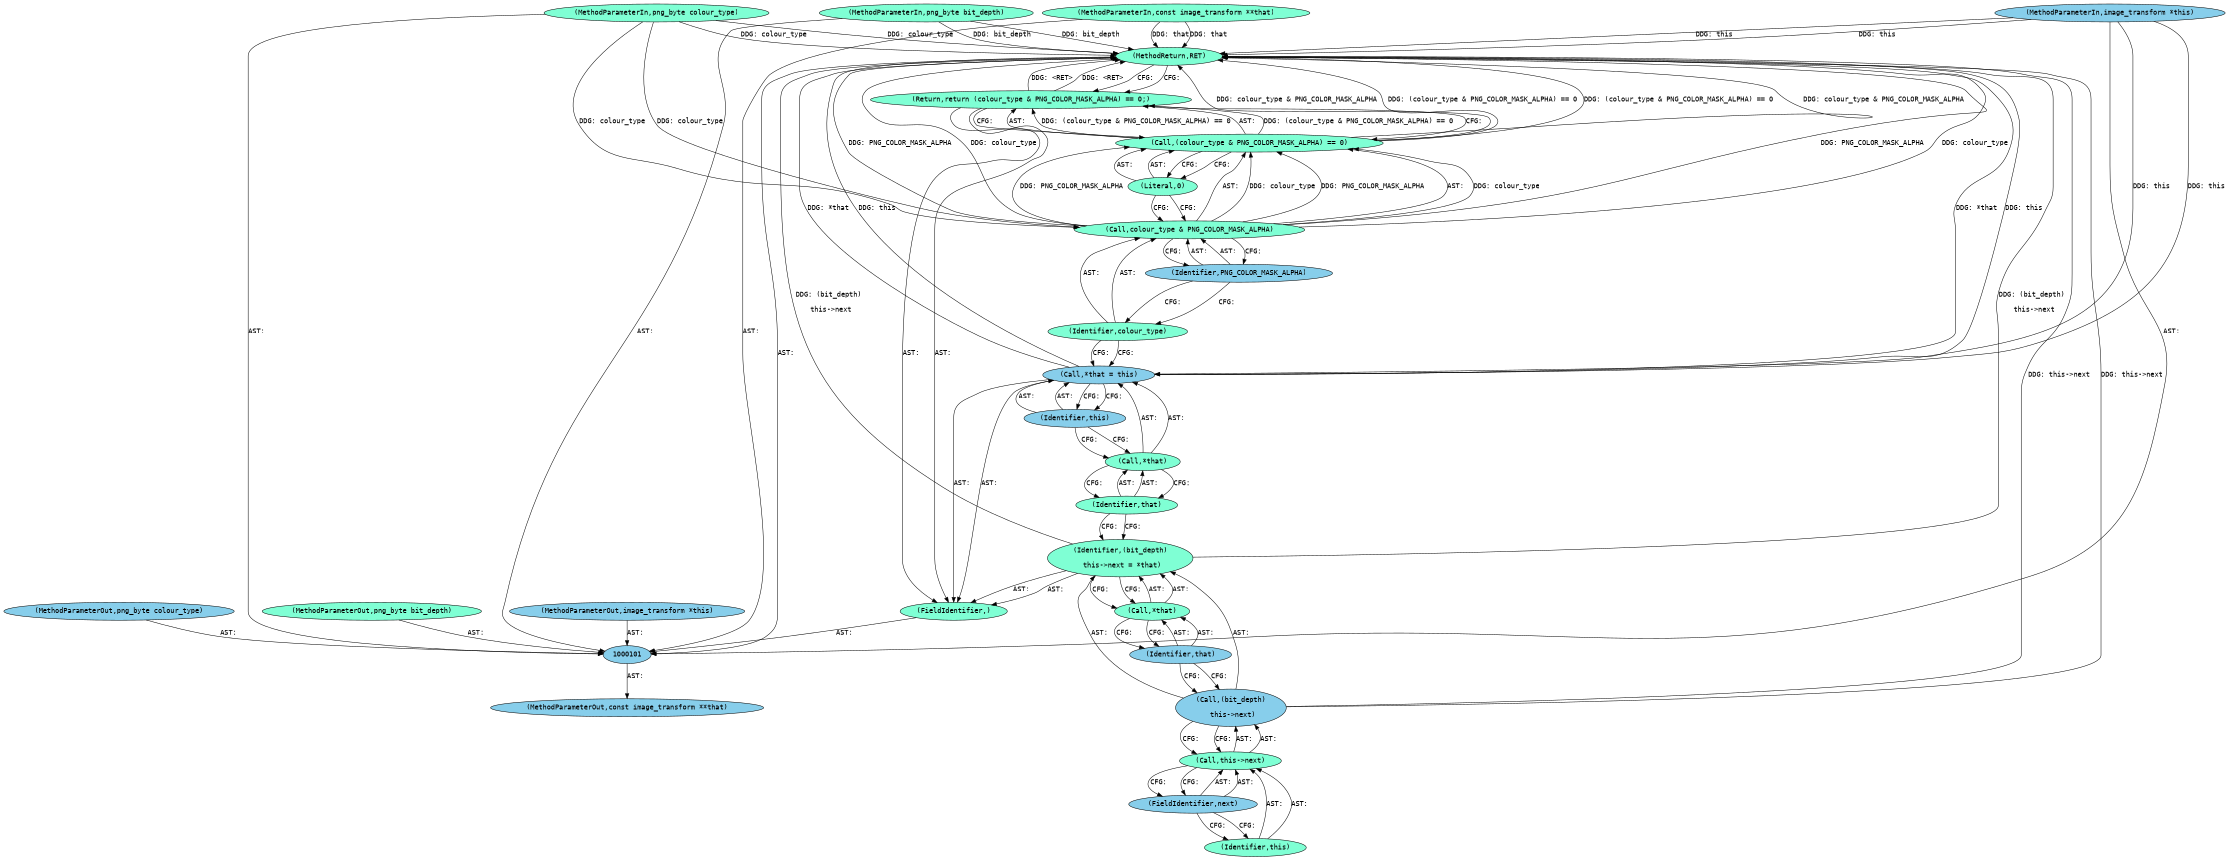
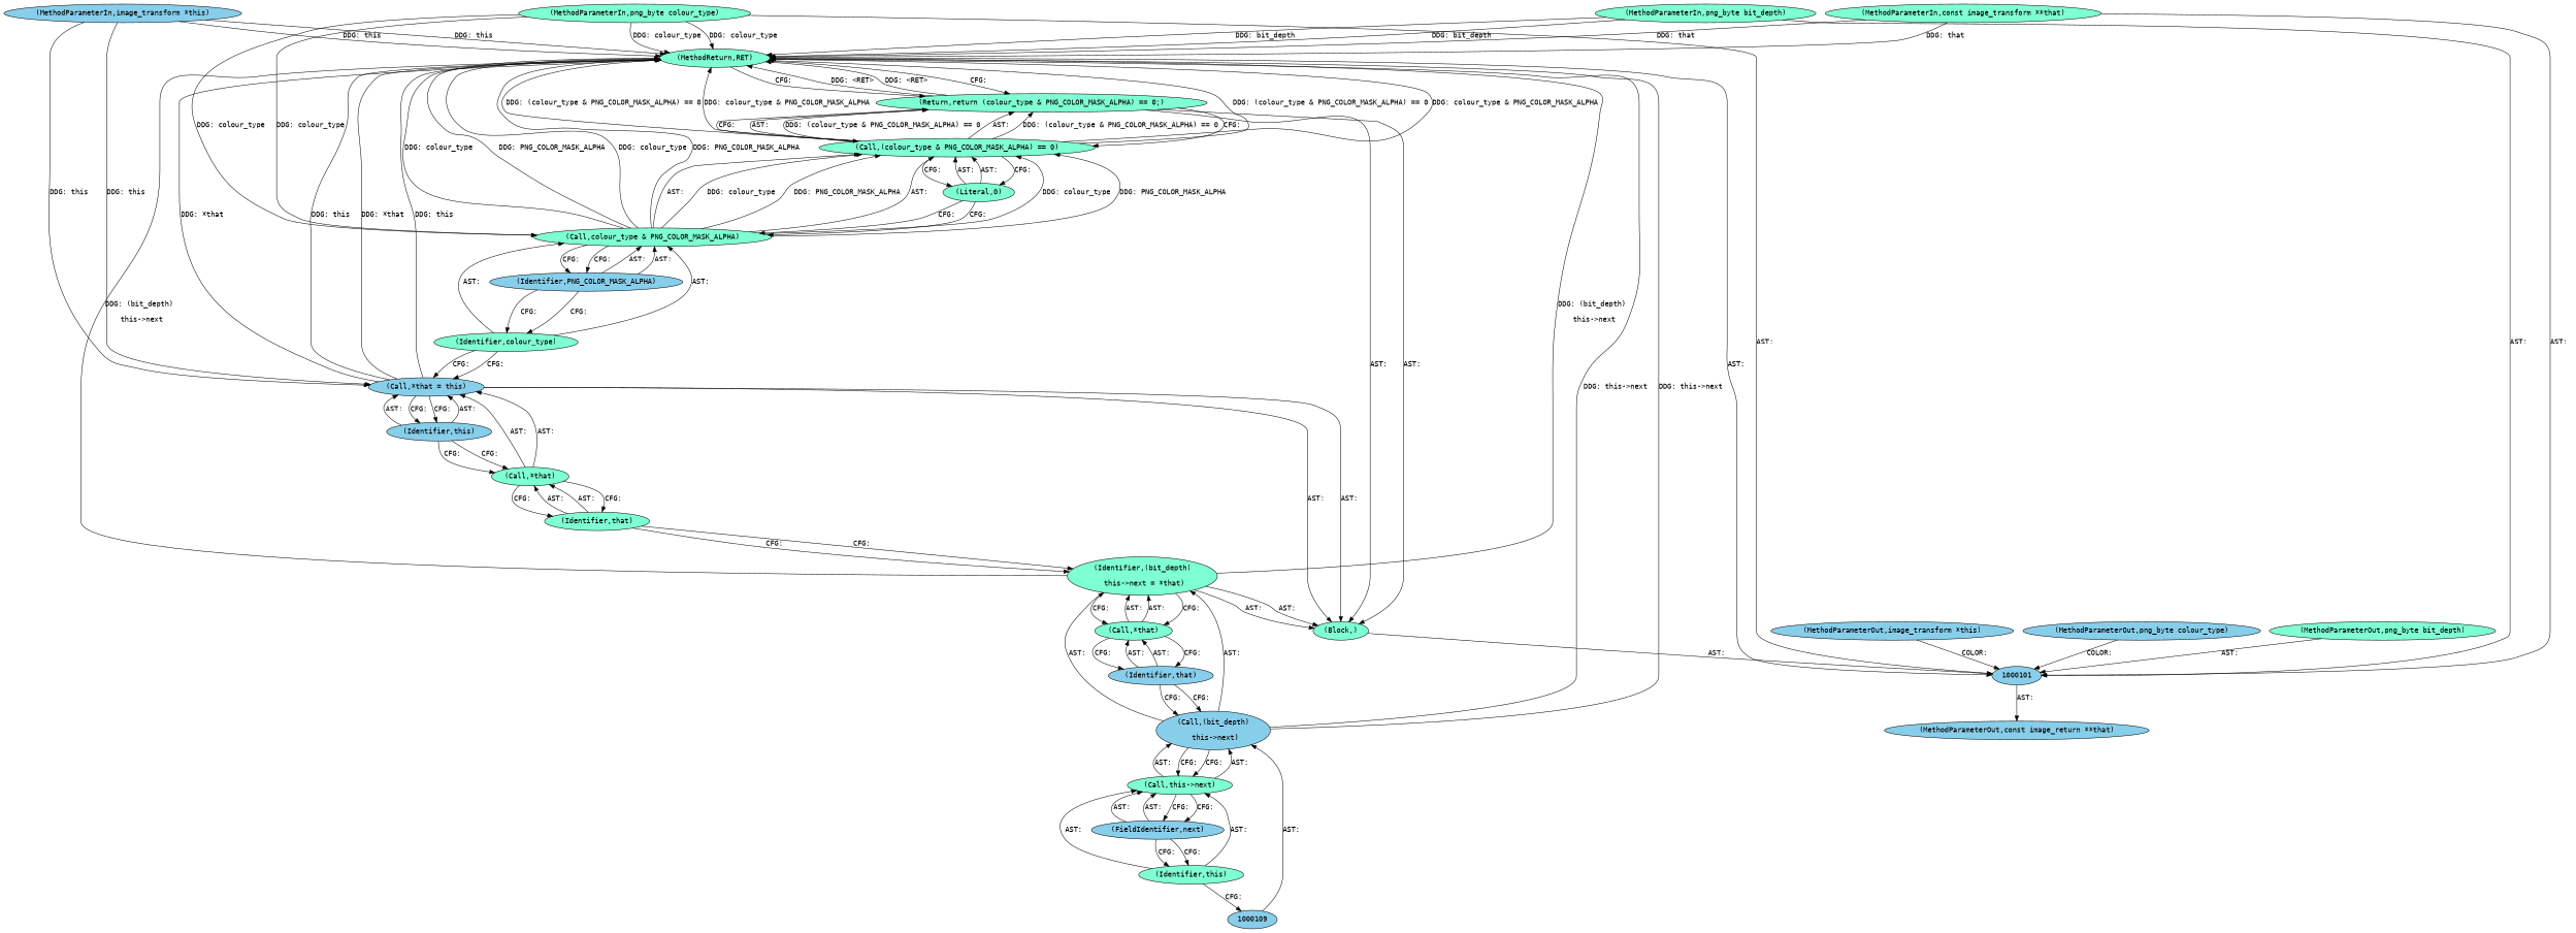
  digraph {
    fontname="DejaVu Sans Mono"
    node [fillcolor=aquamarine fontname="DejaVu Sans Mono" style=filled]
    edge [fontname="DejaVu Sans Mono"]
    n1 [label="(MethodReturn,RET)"]
    n2 [label="(Return,return (colour_type & PNG_COLOR_MASK_ALPHA) == 0;)"]
    1000101 [fillcolor=skyblue]
    n4 [label="(Call,(colour_type & PNG_COLOR_MASK_ALPHA) == 0)"]
-   n5 [label="(FieldIdentifier,)"]
-   n6 [fillcolor=skyblue label="(MethodParameterOut,const image_transform **that)"]
+   n5 [label="(Block,)"]
+   n6 [fillcolor=skyblue label="(MethodParameterOut,const image_return **that)"]
    n7 [fillcolor=skyblue label="(MethodParameterIn,image_transform *this)"]
    n8 [fillcolor=skyblue label="(Call,*that = this)"]
    n9 [fillcolor=skyblue label="(Identifier,this)"]
    n10 [fillcolor=skyblue label="(MethodParameterOut,image_transform *this)"]
    n11 [label="(Literal,0)"]
    n12 [fillcolor=skyblue label="(Identifier,PNG_COLOR_MASK_ALPHA)"]
    n13 [label="(Call,colour_type & PNG_COLOR_MASK_ALPHA)"]
    n14 [label="(Identifier,colour_type)"]
    n15 [label="(MethodParameterIn,png_byte colour_type)"]
    n16 [fillcolor=skyblue label="(MethodParameterOut,png_byte colour_type)"]
    n17 [label="(MethodParameterIn,const image_transform **that)"]
    n18 [label="(MethodParameterIn,png_byte bit_depth)"]
    n19 [label="(MethodParameterOut,png_byte bit_depth)"]
    n20 [label="(Identifier,(bit_depth)\n \n this->next = *that)"]
    n21 [label="(Call,*that)"]
    n22 [fillcolor=skyblue label="(Identifier,that)"]
    n23 [fillcolor=skyblue label="(Call,(bit_depth)\n \n this->next)"]
    n24 [label="(Call,this->next)"]
    n25 [fillcolor=skyblue label="(FieldIdentifier,next)"]
    n26 [label="(Identifier,this)"]
+   1000109 [fillcolor=skyblue]
    n28 [label="(Call,*that)"]
    n29 [label="(Identifier,that)"]
    n1 -> n2 [label="CFG: "]
    n1 -> n2 [label="CFG: "]
    n1 -> 1000101 [label="AST: "]
    n2 -> n1 [label="DDG: <RET>"]
    n2 -> n1 [label="DDG: <RET>"]
    n2 -> n4 [label="CFG: "]
    n2 -> n4 [label="CFG: "]
    n2 -> n5 [label="AST: "]
    n2 -> n5 [label="AST: "]
    1000101 -> n6 [label="AST: "]
    n4 -> n1 [label="DDG: colour_type & PNG_COLOR_MASK_ALPHA"]
    n4 -> n1 [label="DDG: (colour_type & PNG_COLOR_MASK_ALPHA) == 0"]
    n4 -> n1 [label="DDG: colour_type & PNG_COLOR_MASK_ALPHA"]
    n4 -> n1 [label="DDG: (colour_type & PNG_COLOR_MASK_ALPHA) == 0"]
    n4 -> n2 [label="AST: "]
    n4 -> n2 [label="DDG: (colour_type & PNG_COLOR_MASK_ALPHA) == 0"]
    n4 -> n2 [label="AST: "]
    n4 -> n2 [label="DDG: (colour_type & PNG_COLOR_MASK_ALPHA) == 0"]
    n4 -> n11 [label="CFG: "]
    n4 -> n11 [label="CFG: "]
    n5 -> 1000101 [label="AST: "]
    n7 -> n1 [label="DDG: this"]
    n7 -> n1 [label="DDG: this"]
-   n7 -> 1000101 [label="AST: "]
    n7 -> n8 [label="DDG: this"]
    n7 -> n8 [label="DDG: this"]
    n8 -> n1 [label="DDG: this"]
    n8 -> n1 [label="DDG: *that"]
    n8 -> n1 [label="DDG: this"]
    n8 -> n1 [label="DDG: *that"]
    n8 -> n5 [label="AST: "]
    n8 -> n5 [label="AST: "]
    n8 -> n9 [label="CFG: "]
    n8 -> n9 [label="CFG: "]
    n9 -> n8 [label="AST: "]
    n9 -> n8 [label="AST: "]
    n9 -> n28 [label="CFG: "]
    n9 -> n28 [label="CFG: "]
-   n10 -> 1000101 [label="AST: "]
+   n10 -> 1000101 [label="COLOR: "]
    n11 -> n4 [label="AST: "]
    n11 -> n4 [label="AST: "]
    n11 -> n13 [label="CFG: "]
    n11 -> n13 [label="CFG: "]
    n12 -> n13 [label="AST: "]
    n12 -> n13 [label="AST: "]
    n12 -> n14 [label="CFG: "]
    n12 -> n14 [label="CFG: "]
    n13 -> n1 [label="DDG: PNG_COLOR_MASK_ALPHA"]
    n13 -> n1 [label="DDG: colour_type"]
    n13 -> n1 [label="DDG: PNG_COLOR_MASK_ALPHA"]
    n13 -> n1 [label="DDG: colour_type"]
    n13 -> n4 [label="AST: "]
    n13 -> n4 [label="DDG: colour_type"]
    n13 -> n4 [label="DDG: PNG_COLOR_MASK_ALPHA"]
    n13 -> n4 [label="AST: "]
    n13 -> n4 [label="DDG: colour_type"]
    n13 -> n4 [label="DDG: PNG_COLOR_MASK_ALPHA"]
    n13 -> n12 [label="CFG: "]
    n13 -> n12 [label="CFG: "]
    n14 -> n8 [label="CFG: "]
    n14 -> n8 [label="CFG: "]
    n14 -> n13 [label="AST: "]
    n14 -> n13 [label="AST: "]
    n15 -> n1 [label="DDG: colour_type"]
    n15 -> n1 [label="DDG: colour_type"]
    n15 -> 1000101 [label="AST: "]
    n15 -> n13 [label="DDG: colour_type"]
    n15 -> n13 [label="DDG: colour_type"]
-   n16 -> 1000101 [label="AST: "]
+   n16 -> 1000101 [label="COLOR: "]
    n17 -> n1 [label="DDG: that"]
    n17 -> n1 [label="DDG: that"]
    n17 -> 1000101 [label="AST: "]
    n18 -> n1 [label="DDG: bit_depth"]
    n18 -> n1 [label="DDG: bit_depth"]
    n18 -> 1000101 [label="AST: "]
    n19 -> 1000101 [label="AST: "]
    n20 -> n1 [label="DDG: (bit_depth)\n \n this->next"]
    n20 -> n1 [label="DDG: (bit_depth)\n \n this->next"]
    n20 -> n5 [label="AST: "]
    n20 -> n5 [label="AST: "]
    n20 -> n21 [label="CFG: "]
    n20 -> n21 [label="CFG: "]
    n21 -> n20 [label="AST: "]
    n21 -> n20 [label="AST: "]
    n21 -> n22 [label="CFG: "]
    n21 -> n22 [label="CFG: "]
    n22 -> n21 [label="AST: "]
    n22 -> n21 [label="AST: "]
    n22 -> n23 [label="CFG: "]
    n22 -> n23 [label="CFG: "]
    n23 -> n1 [label="DDG: this->next"]
    n23 -> n1 [label="DDG: this->next"]
    n23 -> n20 [label="AST: "]
    n23 -> n20 [label="AST: "]
    n23 -> n24 [label="CFG: "]
    n23 -> n24 [label="CFG: "]
    n24 -> n23 [label="AST: "]
    n24 -> n23 [label="AST: "]
    n24 -> n25 [label="CFG: "]
    n24 -> n25 [label="CFG: "]
    n25 -> n24 [label="AST: "]
    n25 -> n24 [label="AST: "]
    n25 -> n26 [label="CFG: "]
    n25 -> n26 [label="CFG: "]
    n26 -> n24 [label="AST: "]
    n26 -> n24 [label="AST: "]
+   n26 -> 1000109 [label="CFG: "]
+   1000109 -> n23 [label="AST: "]
    n28 -> n8 [label="AST: "]
    n28 -> n8 [label="AST: "]
    n28 -> n29 [label="CFG: "]
    n28 -> n29 [label="CFG: "]
    n29 -> n20 [label="CFG: "]
    n29 -> n20 [label="CFG: "]
    n29 -> n28 [label="AST: "]
    n29 -> n28 [label="AST: "]
  }
